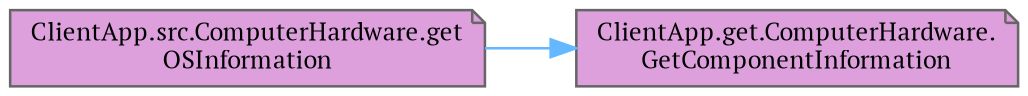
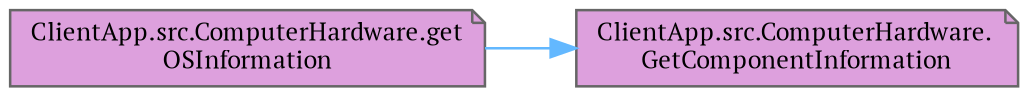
  digraph {
    rankdir=LR
    fontname="PT Serif"
    node [fillcolor=plum fontname="PT Serif" fontsize=10 shape=note style=filled]
    n1 [color=gray40 fontcolor=black height=0.2 label="ClientApp.src.ComputerHardware.get\lOSInformation" width=0.4]
-   n2 [color=grey40 height=0.2 label="ClientApp.get.ComputerHardware.\lGetComponentInformation" width=0.4]
+   n2 [color=grey40 height=0.2 label="ClientApp.src.ComputerHardware.\lGetComponentInformation" width=0.4]
    n1 -> n2 [color=steelblue1 fontname="PT Serif" fontsize=10 labelfontname=Helvetica labelfontsize=10 style=solid]
  }
